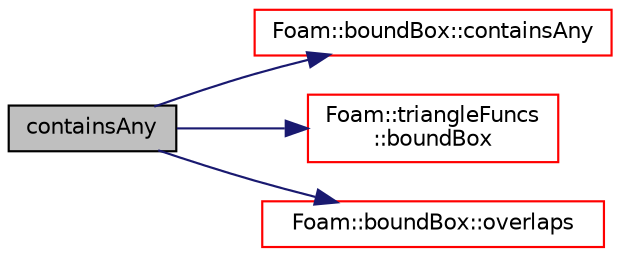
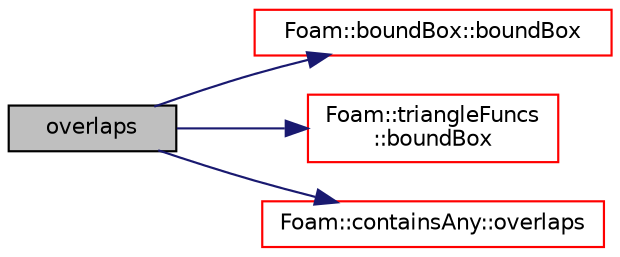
  digraph {
    rankdir=LR
    node [color=red fontname=Helvetica fontsize=10 shape=record]
    edge [color=midnightblue fontname=Helvetica fontsize=10 labelfontname=Helvetica labelfontsize=10 style=solid]
-   n1 [color=black fillcolor=grey75 fontcolor=black height=0.2 label=containsAny style=filled width=0.4]
-   n2 [height=0.2 label="Foam::boundBox::containsAny" width=0.4]
+   n1 [color=black fillcolor=grey75 fontcolor=black height=0.2 label=overlaps style=filled width=0.4]
+   n2 [height=0.2 label="Foam::boundBox::boundBox" width=0.4]
    n3 [height=0.2 label="Foam::triangleFuncs\l::boundBox" width=0.4]
-   n4 [height=0.2 label="Foam::boundBox::overlaps" width=0.4]
+   n4 [height=0.2 label="Foam::containsAny::overlaps" width=0.4]
    n1 -> n2
    n1 -> n3
    n1 -> n4
  }
